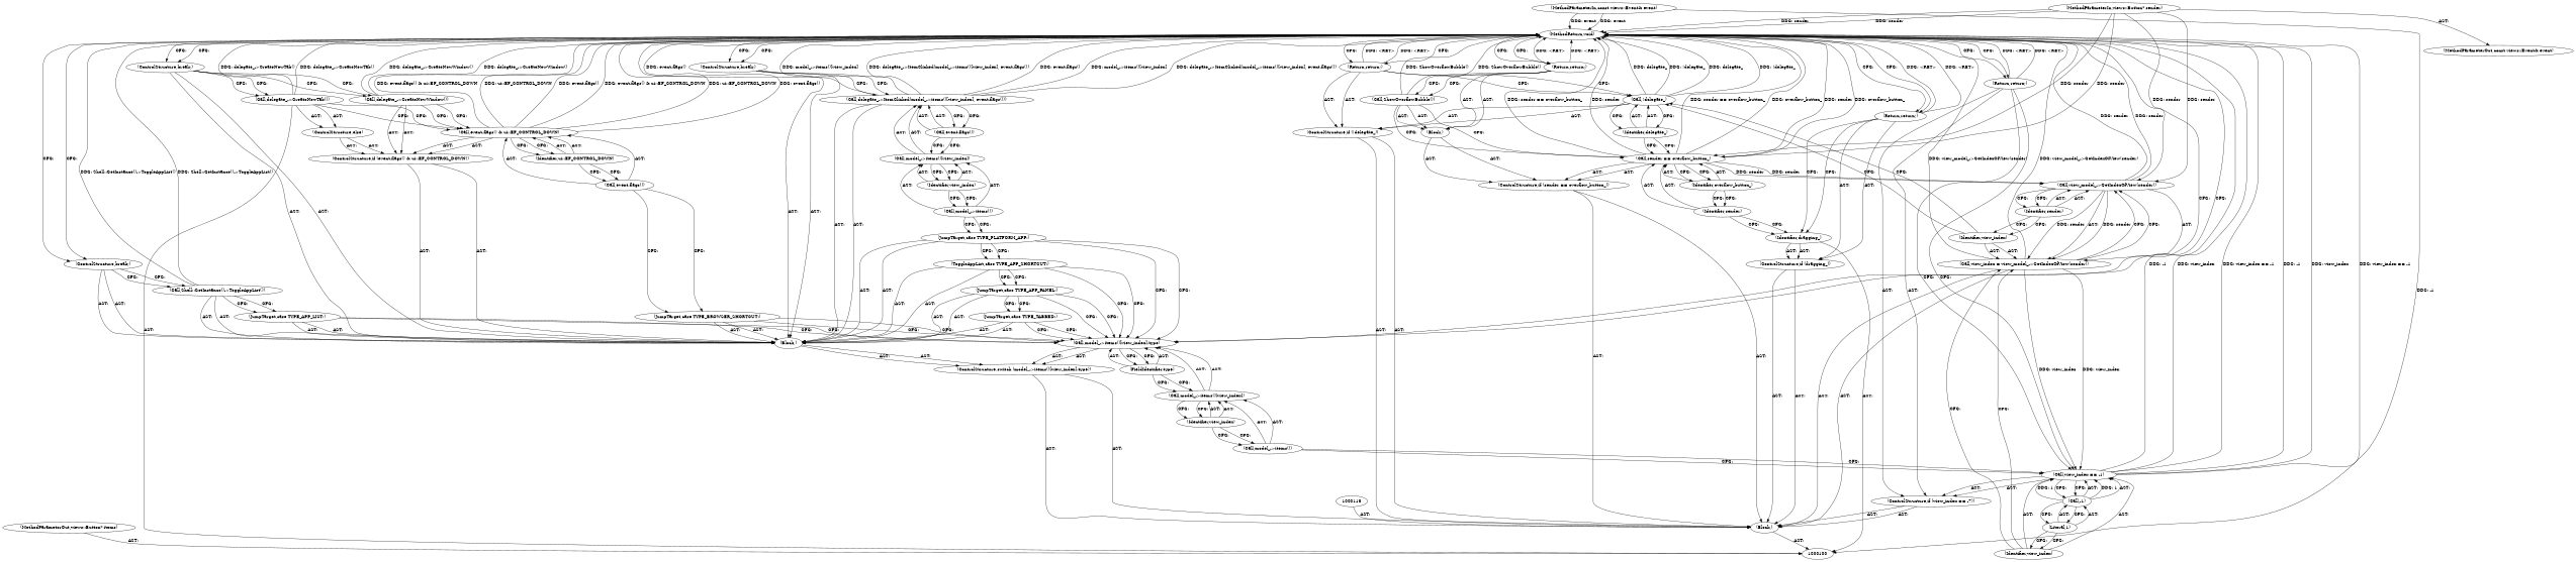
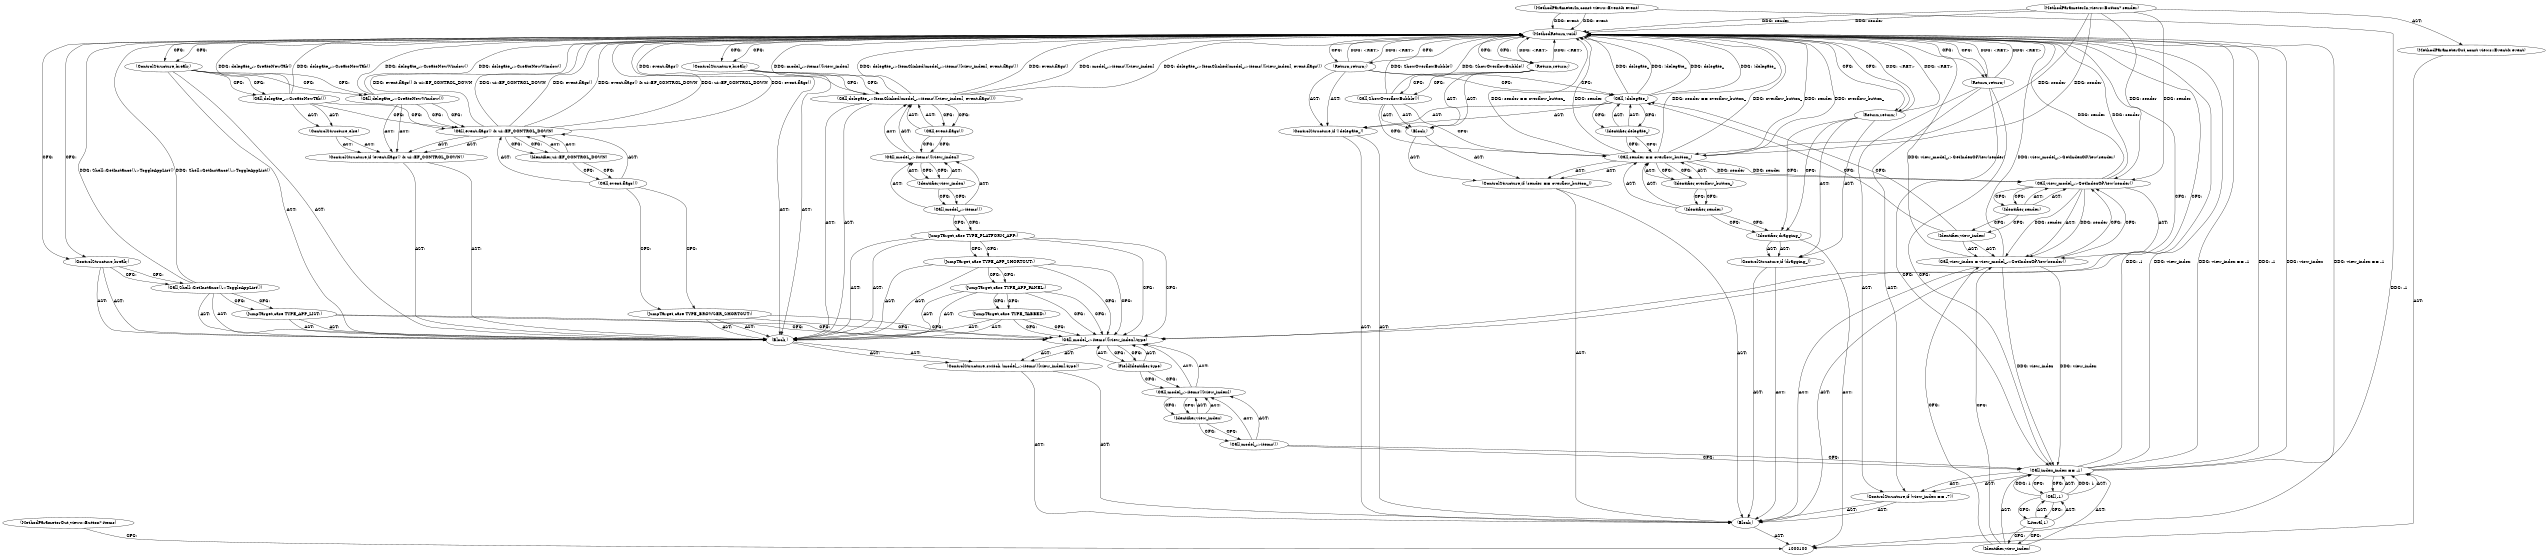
  digraph {
    n1 [label="(MethodReturn,void)"]
    n2 [label="(Return,return;)"]
    n3 [label="(Return,return;)"]
    n4 [label="(Call,model_->items()[view_index].type)"]
    n5 [label="(ControlStructure,break;)"]
    n6 [label="(ControlStructure,break;)"]
    n7 [label="(ControlStructure,break;)"]
    n8 [label="(Return,return;)"]
    n9 [label="(Return,return;)"]
    n10 [label="(ControlStructure,if (!delegate_))"]
    n11 [label="(Call,!delegate_)"]
-   n12 [label="(Call,view_index == -1)"]
+   n12 [label="(Call,index_index == -1)"]
    n13 [label="(ControlStructure,if (view_index == -7))"]
    n14 [label="(ControlStructure,switch (model_->items()[view_index].type))"]
    n15 [label="(FieldIdentifier,type)"]
    n16 [label="(Block,)"]
    n17 [label="(Call,delegate_->ItemClicked(model_->items()[view_index], event.flags()))"]
    n18 [label="(Call,Shell::GetInstance()->ToggleAppList())"]
    n19 [label="(Call,delegate_->CreateNewWindow())"]
    n20 [label="(Call,delegate_->CreateNewTab())"]
    n21 [label="(ControlStructure,if (dragging_))"]
    n22 [label="(Identifier,dragging_)"]
    n23 [label="(Block,)"]
    n24 [label="(Call,ShowOverflowBubble())"]
    n25 [label="(MethodParameterIn,views::Button* sender)"]
    n26 [label="(Call,view_model_->GetIndexOfView(sender))"]
    n27 [label="(Call,sender == overflow_button_)"]
    n28 [label="(MethodParameterOut,const views::Event& event)"]
    n29 [label="(Identifier,sender)"]
    n30 [label="(Call,view_index = view_model_->GetIndexOfView(sender))"]
    n31 [label="(Identifier,overflow_button_)"]
    n32 [label="(ControlStructure,if (sender == overflow_button_))"]
    n33 [label="(MethodParameterOut,views::Button* items)"]
    1000100
    n35 [label="(Block,)"]
    n36 [label="(Identifier,delegate_)"]
    n37 [label="(Identifier,view_index)"]
    n38 [label="(Call,-1)"]
    n39 [label="(Literal,1)"]
    n40 [label="(Identifier,view_index)"]
    n41 [label="(Call,model_->items()[view_index])"]
    n42 [label="(Identifier,view_index)"]
    n43 [label="(Call,model_->items())"]
    n44 [label="(JumpTarget,case TYPE_TABBED:)"]
    n45 [label="(JumpTarget,case TYPE_APP_PANEL:)"]
    n46 [label="(MethodParameterIn,const views::Event& event)"]
-   n47 [label="(ToggleAppList,case TYPE_APP_SHORTCUT:)"]
+   n47 [label="(JumpTarget,case TYPE_APP_SHORTCUT:)"]
    n48 [label="(JumpTarget,case TYPE_PLATFORM_APP:)"]
    n49 [label="(Call,model_->items()[view_index])"]
    n50 [label="(Identifier,view_index)"]
    n51 [label="(Call,model_->items())"]
    n52 [label="(Call,event.flags())"]
    n53 [label="(JumpTarget,case TYPE_APP_LIST:)"]
    n54 [label="(JumpTarget,case TYPE_BROWSER_SHORTCUT:)"]
    n55 [label="(Call,event.flags() & ui::EF_CONTROL_DOWN)"]
    n56 [label="(Identifier,ui::EF_CONTROL_DOWN)"]
    n57 [label="(ControlStructure,if (event.flags() & ui::EF_CONTROL_DOWN))"]
    n58 [label="(Call,event.flags())"]
    n59 [label="(ControlStructure,else)"]
    n60 [label="(Identifier,sender)"]
-   1000118
    n1 -> n2 [label="CFG: "]
    n1 -> n2 [label="CFG: "]
    n1 -> n3 [label="CFG: "]
    n1 -> n3 [label="CFG: "]
    n1 -> n4 [label="CFG: "]
    n1 -> n4 [label="CFG: "]
    n1 -> n5 [label="CFG: "]
    n1 -> n5 [label="CFG: "]
    n1 -> n6 [label="CFG: "]
    n1 -> n6 [label="CFG: "]
    n1 -> n7 [label="CFG: "]
    n1 -> n7 [label="CFG: "]
    n1 -> n8 [label="CFG: "]
    n1 -> n8 [label="CFG: "]
    n1 -> n9 [label="CFG: "]
    n1 -> n9 [label="CFG: "]
    n2 -> n1 [label="DDG: <RET>"]
    n2 -> n1 [label="DDG: <RET>"]
    n2 -> n10 [label="AST: "]
    n2 -> n10 [label="AST: "]
    n2 -> n11 [label="CFG: "]
    n2 -> n11 [label="CFG: "]
    n3 -> n1 [label="DDG: <RET>"]
    n3 -> n1 [label="DDG: <RET>"]
    n3 -> n12 [label="CFG: "]
    n3 -> n12 [label="CFG: "]
    n3 -> n13 [label="AST: "]
    n3 -> n13 [label="AST: "]
    n4 -> n14 [label="AST: "]
    n4 -> n14 [label="AST: "]
    n4 -> n15 [label="CFG: "]
    n4 -> n15 [label="CFG: "]
    n5 -> n16 [label="AST: "]
    n5 -> n16 [label="AST: "]
    n5 -> n17 [label="CFG: "]
    n5 -> n17 [label="CFG: "]
    n6 -> n16 [label="AST: "]
    n6 -> n16 [label="AST: "]
    n6 -> n18 [label="CFG: "]
    n6 -> n18 [label="CFG: "]
    n7 -> n16 [label="AST: "]
    n7 -> n16 [label="AST: "]
    n7 -> n19 [label="CFG: "]
    n7 -> n19 [label="CFG: "]
    n7 -> n20 [label="CFG: "]
    n7 -> n20 [label="CFG: "]
    n8 -> n1 [label="DDG: <RET>"]
    n8 -> n1 [label="DDG: <RET>"]
    n8 -> n21 [label="AST: "]
    n8 -> n21 [label="AST: "]
    n8 -> n22 [label="CFG: "]
    n8 -> n22 [label="CFG: "]
    n9 -> n1 [label="DDG: <RET>"]
    n9 -> n1 [label="DDG: <RET>"]
    n9 -> n23 [label="AST: "]
    n9 -> n23 [label="AST: "]
    n9 -> n24 [label="CFG: "]
    n9 -> n24 [label="CFG: "]
    n10 -> n35 [label="AST: "]
    n10 -> n35 [label="AST: "]
    n11 -> n1 [label="DDG: !delegate_"]
    n11 -> n1 [label="DDG: delegate_"]
    n11 -> n1 [label="DDG: !delegate_"]
    n11 -> n1 [label="DDG: delegate_"]
    n11 -> n10 [label="AST: "]
    n11 -> n10 [label="AST: "]
    n11 -> n36 [label="CFG: "]
    n11 -> n36 [label="CFG: "]
    n12 -> n1 [label="DDG: -1"]
    n12 -> n1 [label="DDG: view_index"]
    n12 -> n1 [label="DDG: view_index == -1"]
    n12 -> n1 [label="DDG: -1"]
    n12 -> n1 [label="DDG: view_index"]
    n12 -> n1 [label="DDG: view_index == -1"]
    n12 -> n13 [label="AST: "]
    n12 -> n13 [label="AST: "]
    n12 -> n38 [label="CFG: "]
    n12 -> n38 [label="CFG: "]
    n13 -> n35 [label="AST: "]
    n13 -> n35 [label="AST: "]
    n14 -> n35 [label="AST: "]
    n14 -> n35 [label="AST: "]
    n15 -> n4 [label="AST: "]
    n15 -> n4 [label="AST: "]
    n15 -> n41 [label="CFG: "]
    n15 -> n41 [label="CFG: "]
    n16 -> n14 [label="AST: "]
    n16 -> n14 [label="AST: "]
    n17 -> n1 [label="DDG: event.flags()"]
    n17 -> n1 [label="DDG: model_->items()[view_index]"]
    n17 -> n1 [label="DDG: delegate_->ItemClicked(model_->items()[view_index], event.flags())"]
    n17 -> n1 [label="DDG: event.flags()"]
    n17 -> n1 [label="DDG: model_->items()[view_index]"]
    n17 -> n1 [label="DDG: delegate_->ItemClicked(model_->items()[view_index], event.flags())"]
    n17 -> n16 [label="AST: "]
    n17 -> n16 [label="AST: "]
    n17 -> n52 [label="CFG: "]
    n17 -> n52 [label="CFG: "]
    n18 -> n1 [label="DDG: Shell::GetInstance()->ToggleAppList()"]
    n18 -> n1 [label="DDG: Shell::GetInstance()->ToggleAppList()"]
    n18 -> n16 [label="AST: "]
    n18 -> n16 [label="AST: "]
    n18 -> n53 [label="CFG: "]
    n18 -> n53 [label="CFG: "]
    n19 -> n1 [label="DDG: delegate_->CreateNewWindow()"]
    n19 -> n1 [label="DDG: delegate_->CreateNewWindow()"]
    n19 -> n55 [label="CFG: "]
    n19 -> n55 [label="CFG: "]
    n19 -> n57 [label="AST: "]
    n19 -> n57 [label="AST: "]
    n20 -> n1 [label="DDG: delegate_->CreateNewTab()"]
    n20 -> n1 [label="DDG: delegate_->CreateNewTab()"]
    n20 -> n55 [label="CFG: "]
    n20 -> n55 [label="CFG: "]
    n20 -> n59 [label="AST: "]
    n20 -> n59 [label="AST: "]
    n21 -> n35 [label="AST: "]
    n21 -> n35 [label="AST: "]
    n22 -> n21 [label="AST: "]
    n22 -> n21 [label="AST: "]
    n22 -> 1000100 [label="AST: "]
    n23 -> n32 [label="AST: "]
    n23 -> n32 [label="AST: "]
    n24 -> n1 [label="DDG: ShowOverflowBubble()"]
    n24 -> n1 [label="DDG: ShowOverflowBubble()"]
    n24 -> n23 [label="AST: "]
    n24 -> n23 [label="AST: "]
    n24 -> n27 [label="CFG: "]
    n24 -> n27 [label="CFG: "]
    n25 -> n1 [label="DDG: sender"]
    n25 -> n1 [label="DDG: sender"]
    n25 -> n26 [label="DDG: sender"]
    n25 -> n26 [label="DDG: sender"]
    n25 -> n27 [label="DDG: sender"]
    n25 -> n27 [label="DDG: sender"]
    n25 -> n28 [label="AST: "]
    n26 -> n1 [label="DDG: sender"]
    n26 -> n1 [label="DDG: sender"]
    n26 -> n29 [label="CFG: "]
    n26 -> n29 [label="CFG: "]
    n26 -> n30 [label="AST: "]
    n26 -> n30 [label="DDG: sender"]
    n26 -> n30 [label="AST: "]
    n26 -> n30 [label="DDG: sender"]
    n27 -> n1 [label="DDG: sender == overflow_button_"]
    n27 -> n1 [label="DDG: sender"]
    n27 -> n1 [label="DDG: overflow_button_"]
    n27 -> n1 [label="DDG: sender == overflow_button_"]
    n27 -> n1 [label="DDG: sender"]
    n27 -> n1 [label="DDG: overflow_button_"]
    n27 -> n26 [label="DDG: sender"]
    n27 -> n26 [label="DDG: sender"]
    n27 -> n31 [label="CFG: "]
    n27 -> n31 [label="CFG: "]
    n27 -> n32 [label="AST: "]
    n27 -> n32 [label="AST: "]
-   n20 -> 1000100 [label="AST: "]
+   n28 -> 1000100 [label="AST: "]
    n29 -> n26 [label="AST: "]
    n29 -> n26 [label="AST: "]
    n29 -> n37 [label="CFG: "]
    n29 -> n37 [label="CFG: "]
    n30 -> n1 [label="DDG: view_model_->GetIndexOfView(sender)"]
    n30 -> n1 [label="DDG: view_model_->GetIndexOfView(sender)"]
    n30 -> n12 [label="DDG: view_index"]
    n30 -> n12 [label="DDG: view_index"]
    n30 -> n26 [label="CFG: "]
    n30 -> n26 [label="CFG: "]
    n30 -> n35 [label="AST: "]
    n30 -> n35 [label="AST: "]
    n31 -> n27 [label="AST: "]
    n31 -> n27 [label="AST: "]
    n31 -> n60 [label="CFG: "]
    n31 -> n60 [label="CFG: "]
    n32 -> n35 [label="AST: "]
    n32 -> n35 [label="AST: "]
-   n33 -> 1000100 [label="AST: "]
+   n33 -> 1000100 [label="CFG: "]
    n35 -> 1000100 [label="AST: "]
    n36 -> n11 [label="AST: "]
    n36 -> n11 [label="AST: "]
    n36 -> n27 [label="CFG: "]
    n36 -> n27 [label="CFG: "]
    n37 -> n11 [label="CFG: "]
    n37 -> n11 [label="CFG: "]
    n37 -> n30 [label="AST: "]
    n37 -> n30 [label="AST: "]
    n38 -> n12 [label="AST: "]
    n38 -> n12 [label="DDG: 1"]
    n38 -> n12 [label="AST: "]
    n38 -> n12 [label="DDG: 1"]
    n38 -> n39 [label="CFG: "]
    n38 -> n39 [label="CFG: "]
    n39 -> n38 [label="AST: "]
    n39 -> n38 [label="AST: "]
    n39 -> n40 [label="CFG: "]
    n39 -> n40 [label="CFG: "]
    n40 -> n12 [label="AST: "]
    n40 -> n12 [label="AST: "]
    n40 -> n30 [label="CFG: "]
    n40 -> n30 [label="CFG: "]
    n41 -> n4 [label="AST: "]
    n41 -> n4 [label="AST: "]
    n41 -> n42 [label="CFG: "]
    n41 -> n42 [label="CFG: "]
    n42 -> n41 [label="AST: "]
    n42 -> n41 [label="AST: "]
    n42 -> n43 [label="CFG: "]
    n42 -> n43 [label="CFG: "]
    n43 -> n12 [label="CFG: "]
    n43 -> n12 [label="CFG: "]
    n43 -> n41 [label="AST: "]
    n43 -> n41 [label="AST: "]
    n44 -> n4 [label="CFG: "]
    n44 -> n4 [label="CFG: "]
    n44 -> n16 [label="AST: "]
    n44 -> n16 [label="AST: "]
    n45 -> n4 [label="CFG: "]
    n45 -> n4 [label="CFG: "]
    n45 -> n16 [label="AST: "]
    n45 -> n16 [label="AST: "]
    n45 -> n44 [label="CFG: "]
    n45 -> n44 [label="CFG: "]
    n46 -> n1 [label="DDG: event"]
    n46 -> n1 [label="DDG: event"]
    n46 -> 1000100 [label="DDG: -1"]
    n47 -> n4 [label="CFG: "]
    n47 -> n4 [label="CFG: "]
    n47 -> n16 [label="AST: "]
    n47 -> n16 [label="AST: "]
    n47 -> n45 [label="CFG: "]
    n47 -> n45 [label="CFG: "]
    n48 -> n4 [label="CFG: "]
    n48 -> n4 [label="CFG: "]
    n48 -> n16 [label="AST: "]
    n48 -> n16 [label="AST: "]
    n48 -> n47 [label="CFG: "]
    n48 -> n47 [label="CFG: "]
    n49 -> n17 [label="AST: "]
    n49 -> n17 [label="AST: "]
    n49 -> n50 [label="CFG: "]
    n49 -> n50 [label="CFG: "]
    n50 -> n49 [label="AST: "]
    n50 -> n49 [label="AST: "]
    n50 -> n51 [label="CFG: "]
    n50 -> n51 [label="CFG: "]
    n51 -> n48 [label="CFG: "]
    n51 -> n48 [label="CFG: "]
    n51 -> n49 [label="AST: "]
    n51 -> n49 [label="AST: "]
    n52 -> n17 [label="AST: "]
    n52 -> n17 [label="AST: "]
    n52 -> n49 [label="CFG: "]
    n52 -> n49 [label="CFG: "]
    n53 -> n4 [label="CFG: "]
    n53 -> n4 [label="CFG: "]
    n53 -> n16 [label="AST: "]
    n53 -> n16 [label="AST: "]
    n54 -> n4 [label="CFG: "]
    n54 -> n4 [label="CFG: "]
    n54 -> n16 [label="AST: "]
    n54 -> n16 [label="AST: "]
    n55 -> n1 [label="DDG: event.flags() & ui::EF_CONTROL_DOWN"]
    n55 -> n1 [label="DDG: ui::EF_CONTROL_DOWN"]
    n55 -> n1 [label="DDG: event.flags()"]
    n55 -> n1 [label="DDG: event.flags() & ui::EF_CONTROL_DOWN"]
    n55 -> n1 [label="DDG: ui::EF_CONTROL_DOWN"]
    n55 -> n1 [label="DDG: event.flags()"]
    n55 -> n56 [label="CFG: "]
    n55 -> n56 [label="CFG: "]
    n55 -> n57 [label="AST: "]
    n55 -> n57 [label="AST: "]
    n56 -> n55 [label="AST: "]
    n56 -> n55 [label="AST: "]
    n56 -> n58 [label="CFG: "]
    n56 -> n58 [label="CFG: "]
    n57 -> n16 [label="AST: "]
    n57 -> n16 [label="AST: "]
    n58 -> n54 [label="CFG: "]
    n58 -> n54 [label="CFG: "]
    n58 -> n55 [label="AST: "]
    n58 -> n55 [label="AST: "]
    n59 -> n57 [label="AST: "]
    n59 -> n57 [label="AST: "]
    n60 -> n22 [label="CFG: "]
    n60 -> n22 [label="CFG: "]
    n60 -> n27 [label="AST: "]
    n60 -> n27 [label="AST: "]
-   1000118 -> n35 [label="AST: "]
  }
